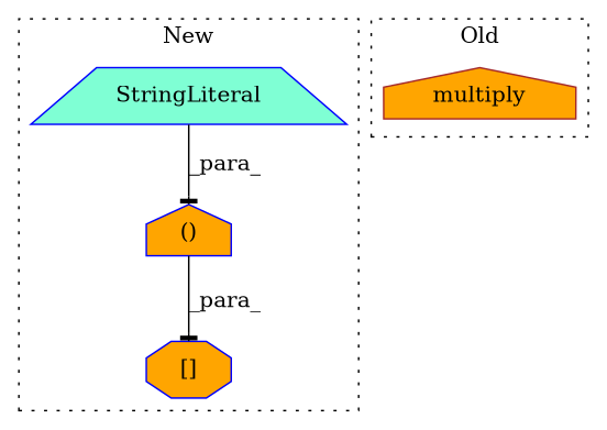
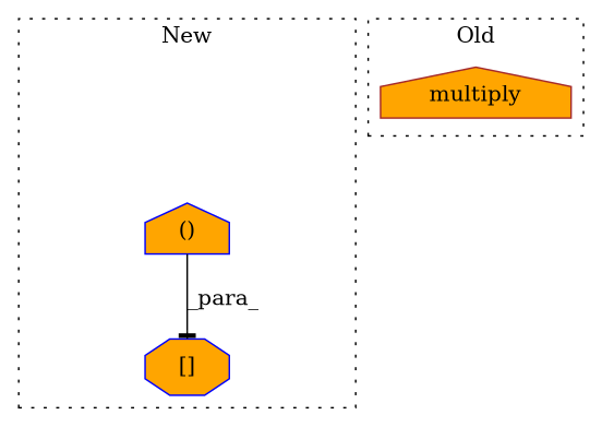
  digraph {
    node [shape=house style=filled fillcolor=orange color=blue]
    edge [arrowhead=tee]
    n1 [a=2 l="14,2" label="[]" s="8699,8772" shape=octagon]
    n2 [a=106 l=59 label="()" s=8713]
-   n3 [a=45 l=16 label=StringLiteral s=8727 shape=trapezium fillcolor=aquamarine]
    n4 [a=32 l="9,1" label=multiply s="5631,5747" color=brown]
    subgraph cluster_1 {
      label=New
      style=dotted
      n1
      n2
-     n3
    }
    subgraph cluster_2 {
      label=Old
      style=dotted
      n4
    }
    n2 -> n1 [label=_para_]
-   n3 -> n2 [label=_para_]
  }
